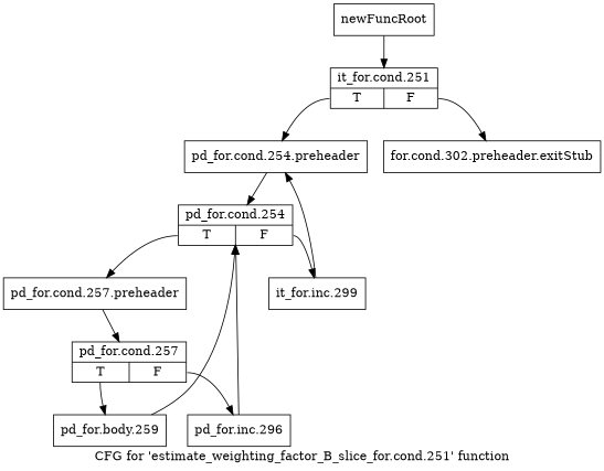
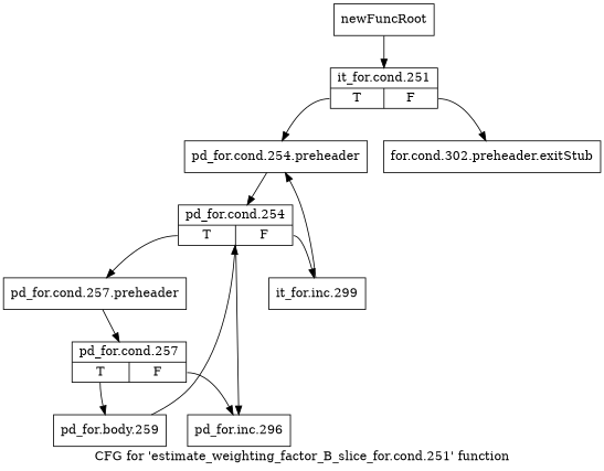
  digraph {
    label="CFG for 'estimate_weighting_factor_B_slice_for.cond.251' function"
    node [shape=record]
    n1 [label="{newFuncRoot}"]
    n2 [label="{it_for.cond.251|{<s0>T|<s1>F}}"]
    n3 [label="{for.cond.302.preheader.exitStub}"]
    n4 [label="{pd_for.cond.254.preheader}"]
    n5 [label="{pd_for.cond.254|{<s0>T|<s1>F}}"]
    n6 [label="{pd_for.cond.257.preheader}"]
    n7 [label="{it_for.inc.299}"]
    n8 [label="{pd_for.cond.257|{<s0>T|<s1>F}}"]
    n9 [label="{pd_for.body.259}"]
    n10 [label="{pd_for.inc.296}"]
    n1 -> n2
    n2 -> n3 [tailport=s1]
    n2 -> n4 [tailport=s0]
    n4 -> n5
    n5 -> n6 [tailport=s0]
    n5 -> n7 [tailport=s1]
    n6 -> n8
    n7 -> n4
    n8 -> n9 [tailport=s0]
    n8 -> n10 [tailport=s1]
    n9 -> n5
-   n10 -> n5
+   n5 -> n10
  }
